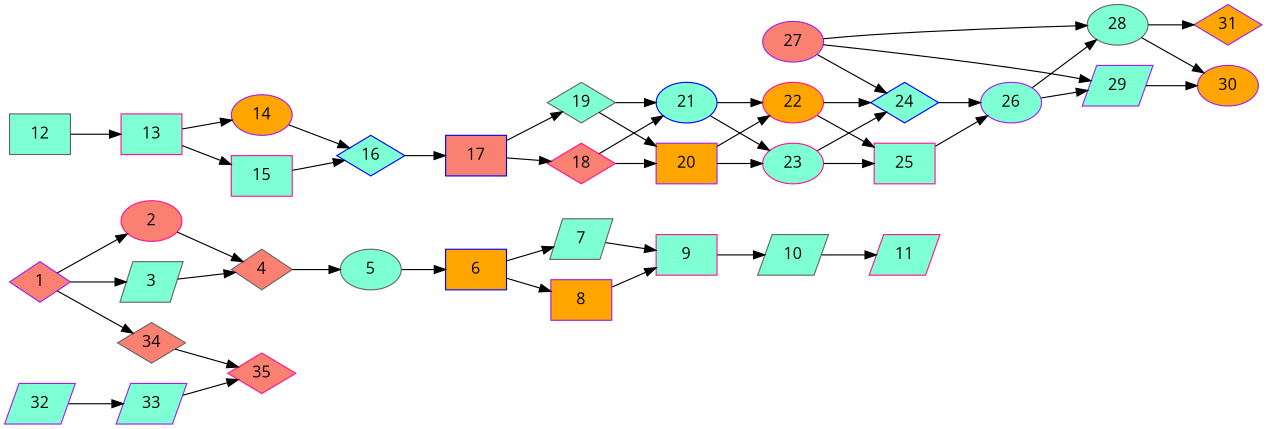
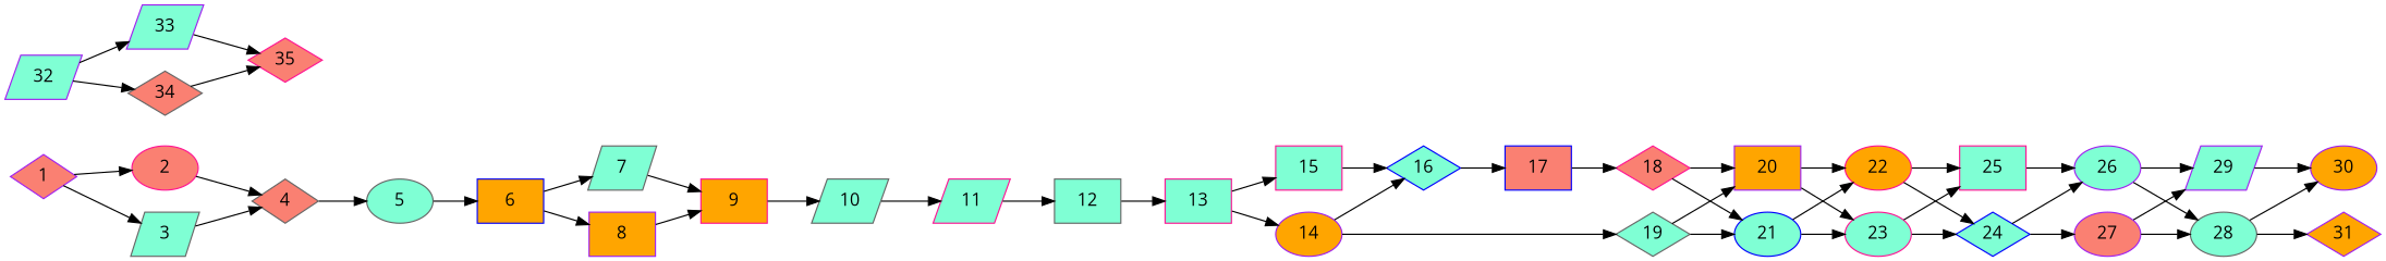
  digraph {
    fontname="Open Sans"
    rankdir=LR
    node [alpha=0.08 color=purple fillcolor=aquamarine fontname="Open Sans" shape=ellipse style=filled]
    edge [fontname="Open Sans"]
    1 [alpha=0.04 expect_size=47500288 fillcolor=salmon shape=diamond]
    2 [alpha=0.03 color=deeppink expect_size=5821440 fillcolor=salmon]
    3 [alpha=0.01 color=gray40 expect_size=49388544 shape=parallelogram]
    4 [color=gray40 expect_size=6402048 fillcolor=salmon shape=diamond]
    5 [alpha=0.11 color=gray40 expect_size=30025728]
    6 [alpha=0.14 color=blue expect_size=30426112 fillcolor=orange shape=box]
    7 [alpha=0.19 color=gray40 expect_size=21371904 shape=parallelogram]
    8 [alpha=0.10 expect_size=15260672 fillcolor=orange shape=box]
-   9 [color=deeppink expect_size=43893760 shape=box]
+   9 [color=deeppink expect_size=43893760 fillcolor=orange shape=box]
    10 [alpha=0.02 color=gray40 expect_size=26510336 shape=parallelogram]
    11 [alpha=0.04 color=deeppink expect_size=50319360 shape=parallelogram]
    12 [alpha=0.02 color=gray40 expect_size=11444224 shape=box]
    13 [alpha=0.03 color=deeppink expect_size=18974720 shape=box]
    14 [expect_size=22049792 fillcolor=orange]
    15 [alpha=0.17 color=deeppink expect_size=41442304 shape=box]
    16 [color=blue expect_size=20206592 shape=diamond]
    17 [alpha=0.07 color=blue expect_size=6732800 fillcolor=salmon shape=box]
    18 [alpha=0.02 color=deeppink expect_size=52167680 fillcolor=salmon shape=diamond]
    19 [alpha=0.12 color=gray40 expect_size=27560960 shape=diamond]
    20 [alpha=0.05 expect_size=45313024 fillcolor=orange shape=box]
    21 [alpha=0.16 color=blue expect_size=50659328]
    22 [color=deeppink expect_size=12510208 fillcolor=orange]
    23 [alpha=0.18 color=deeppink expect_size=16120832]
    24 [alpha=0.09 color=blue expect_size=22457344 shape=diamond]
    25 [alpha=0.11 color=deeppink expect_size=40213504 shape=box]
    26 [alpha=0.02 expect_size=34188288]
    27 [alpha=0.01 expect_size=6968320 fillcolor=salmon]
    28 [alpha=0.04 color=gray40 expect_size=23260160]
    29 [alpha=0.04 expect_size=28111872 shape=parallelogram]
    30 [alpha=0.12 expect_size=8343552 fillcolor=orange]
    31 [alpha=0.20 expect_size=20317184 fillcolor=orange shape=diamond]
    32 [alpha=0.10 expect_size=11919360 shape=parallelogram]
    33 [alpha=0.06 expect_size=30913536 shape=parallelogram]
    34 [alpha=0.09 color=gray40 expect_size=27074560 fillcolor=salmon shape=diamond]
    35 [color=deeppink expect_size=48749568 fillcolor=salmon shape=diamond]
    1 -> 2
    1 -> 3
    2 -> 4
    3 -> 4
    4 -> 5
    5 -> 6
    6 -> 7
    6 -> 8
    7 -> 9
    8 -> 9
    9 -> 10
    10 -> 11
+   11 -> 12
    12 -> 13
    13 -> 14
    13 -> 15
    14 -> 16
    15 -> 16
    16 -> 17
    17 -> 18
-   17 -> 19
+   14 -> 19
    18 -> 20
    18 -> 21
    19 -> 20
    19 -> 21
    20 -> 22
    20 -> 23
    21 -> 22
    21 -> 23
    22 -> 24
    22 -> 25
    23 -> 24
    23 -> 25
    24 -> 26
-   27 -> 24
+   24 -> 27
    25 -> 26
    26 -> 28
    26 -> 29
    27 -> 28
    27 -> 29
    28 -> 30
    28 -> 31
    29 -> 30
    32 -> 33
-   1 -> 34
+   32 -> 34
    33 -> 35
    34 -> 35
  }
